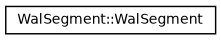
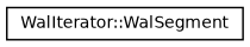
  digraph {
    rankdir=LR
-   n1 [color=black fillcolor=white fontname=Helvetica fontsize=10 height=0.2 label="WalSegment::WalSegment" shape=record style=filled width=0.4]
+   n1 [color=black fillcolor=white fontname=Helvetica fontsize=10 height=0.2 label="WalIterator::WalSegment" shape=record style=filled width=0.4]
  }
